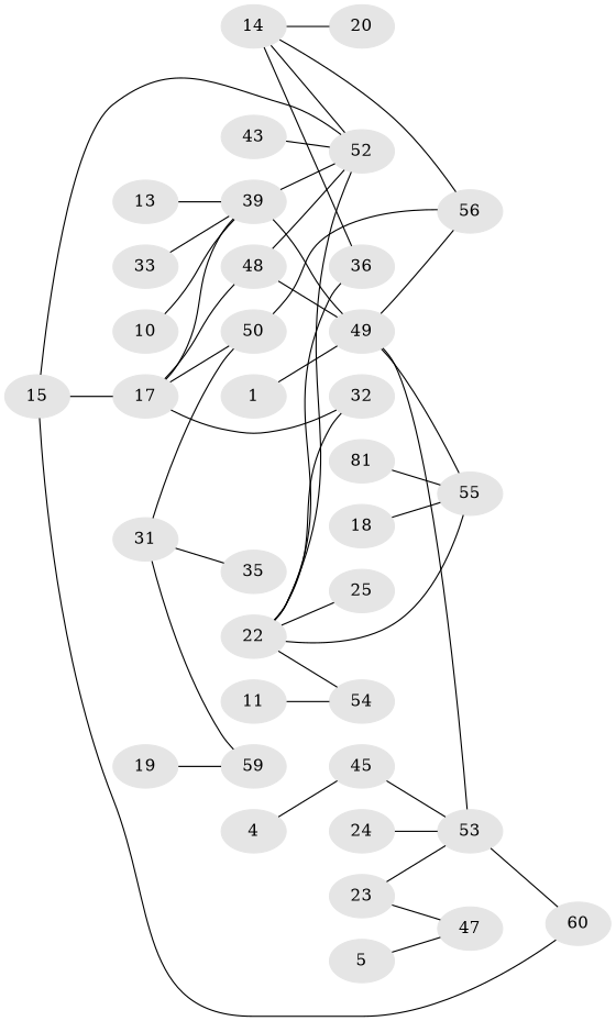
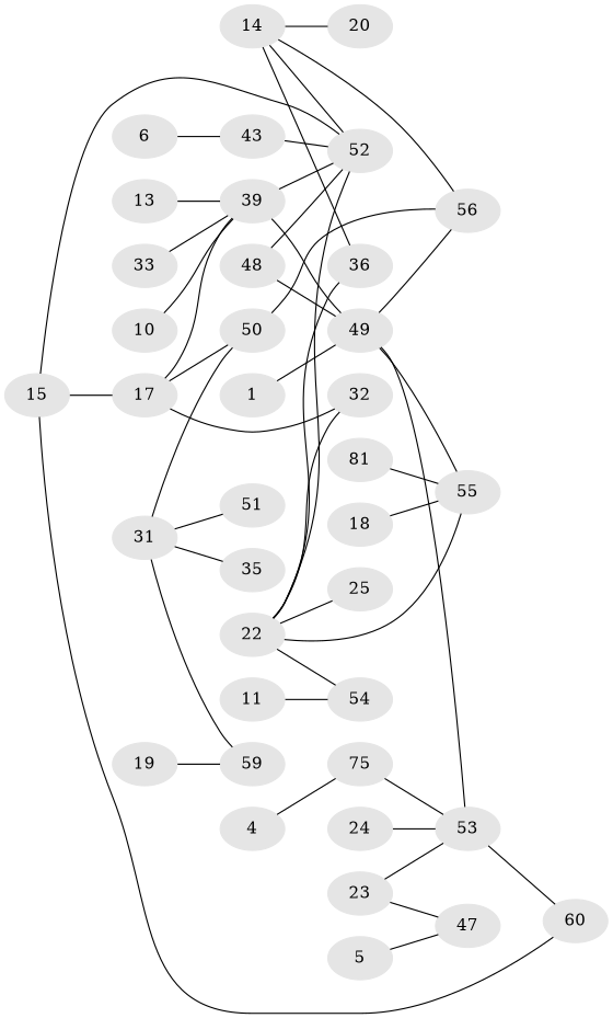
  graph {
    rankdir=LR
    node [color=gray90 style=filled]
    edge [weight=1.0]
    1
    49
    56
    55
    53
    4
-   45
+   45 [label=75]
    5
    47
+   6
    43
    52
    10
    39
    11
    54
    13
    14
    20
    36
    15
    17
    60
    32
    48
    50
    18
    19
    59
    22
    25
    23
    24
    31
    35
+   51
    33
    n38 [label=81]
    1 -- 49
    49 -- 56
    49 -- 55
    49 -- 53
    53 -- 60
    4 -- 45
    45 -- 53
    5 -- 47
+   6 -- 43
    43 -- 52
    10 -- 39
    39 -- 49
    39 -- 52
    11 -- 54
    13 -- 39
    14 -- 56
    14 -- 52
    14 -- 20
    14 -- 36
    15 -- 52
    15 -- 17
    15 -- 60
    17 -- 39
    17 -- 32
-   17 -- 48
    17 -- 50 [weight=2.0]
    48 -- 49
    48 -- 52
    50 -- 56
    18 -- 55
    19 -- 59
    22 -- 55
    22 -- 52
    22 -- 54
    22 -- 36
    22 -- 32
    22 -- 25
    23 -- 53
    23 -- 47
    24 -- 53
    31 -- 50
    31 -- 59
    31 -- 35
+   31 -- 51
    33 -- 39
    n38 -- 55
  }
